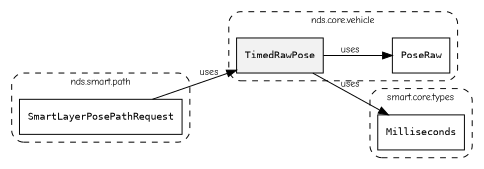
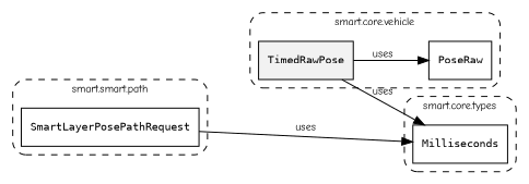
  digraph {
    fontname="Comic Neue"
    fontsize=10
    rankdir=LR
    node [fontname="Comic Neue" fontsize=10 shape=box]
    edge [fontname="Comic Neue" fontsize=10]
    n1 [fillcolor="#0000000D" label=<<font face="monospace"><table align="center" border="0" cellspacing="0" cellpadding="0"><tr><td href="../../../content/packages/nds.core.vehicle.html#Structure-TimedRawPose" title="Structure defined in nds.core.vehicle">TimedRawPose</td></tr></table></font>> style=filled]
    n2 [label=<<font face="monospace"><table align="center" border="0" cellspacing="0" cellpadding="0"><tr><td href="../../../content/packages/nds.core.vehicle.html#Structure-PoseRaw" title="Structure defined in nds.core.vehicle">PoseRaw</td></tr></table></font>>]
    n3 [label=<<font face="monospace"><table align="center" border="0" cellspacing="0" cellpadding="0"><tr><td href="../../../content/packages/nds.core.types.html#Subtype-Milliseconds" title="Subtype defined in nds.core.types">Milliseconds</td></tr></table></font>>]
    n4 [label=<<font face="monospace"><table align="center" border="0" cellspacing="0" cellpadding="0"><tr><td href="../../../content/packages/nds.smart.path.html#Structure-SmartLayerPosePathRequest" title="Structure defined in nds.smart.path">SmartLayerPosePathRequest</td></tr></table></font>>]
    subgraph cluster_1 {
-     label="nds.core.vehicle"
+     label="smart.core.vehicle"
      style="dashed, rounded"
      n1
      n2
    }
    subgraph cluster_2 {
      label="smart.core.types"
      style="dashed, rounded"
      n3
    }
    subgraph cluster_3 {
-     label="nds.smart.path"
+     label="smart.smart.path"
      style="dashed, rounded"
      n4
    }
    n1 -> n2 [label=uses]
    n1 -> n3 [label=uses]
-   n4 -> n1 [label=uses]
+   n4 -> n3 [label=uses]
  }
